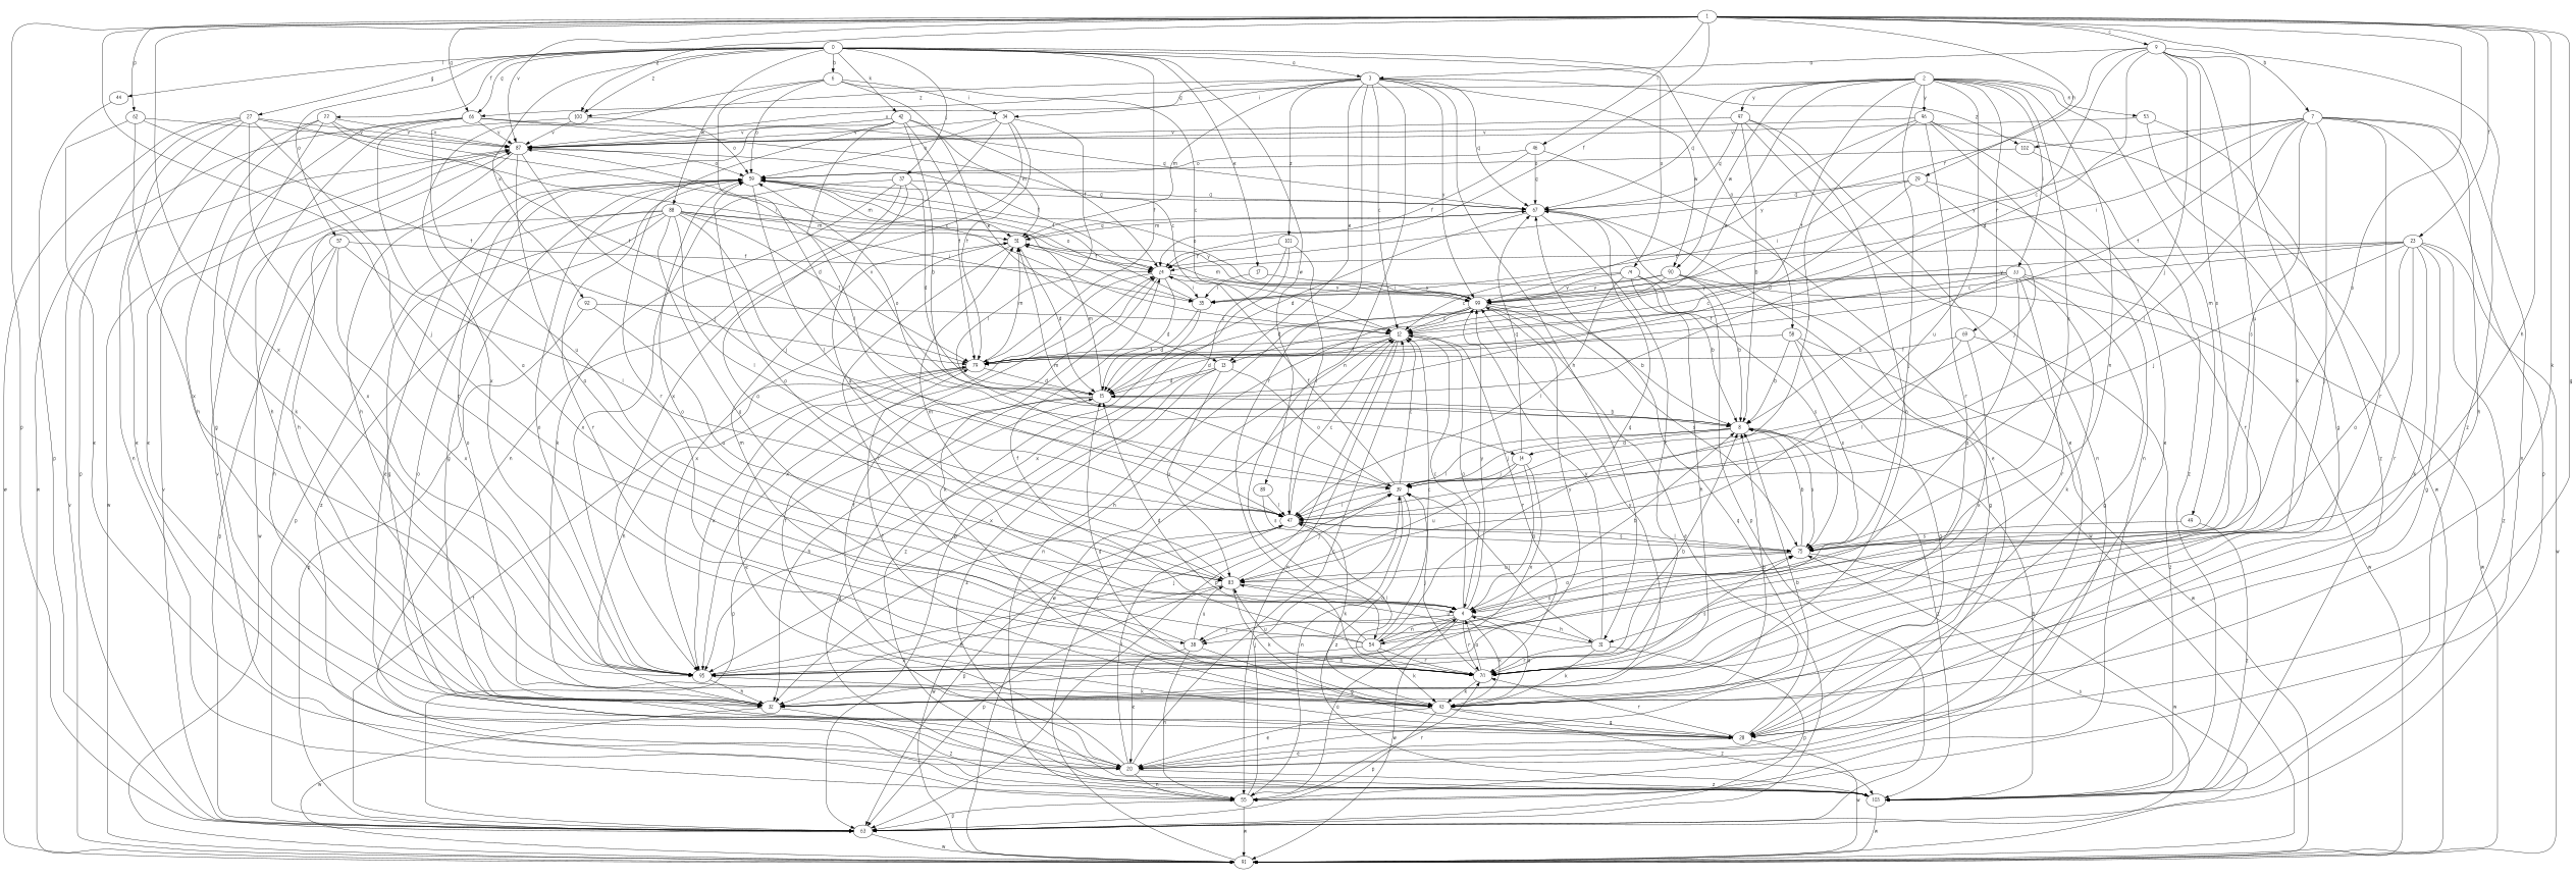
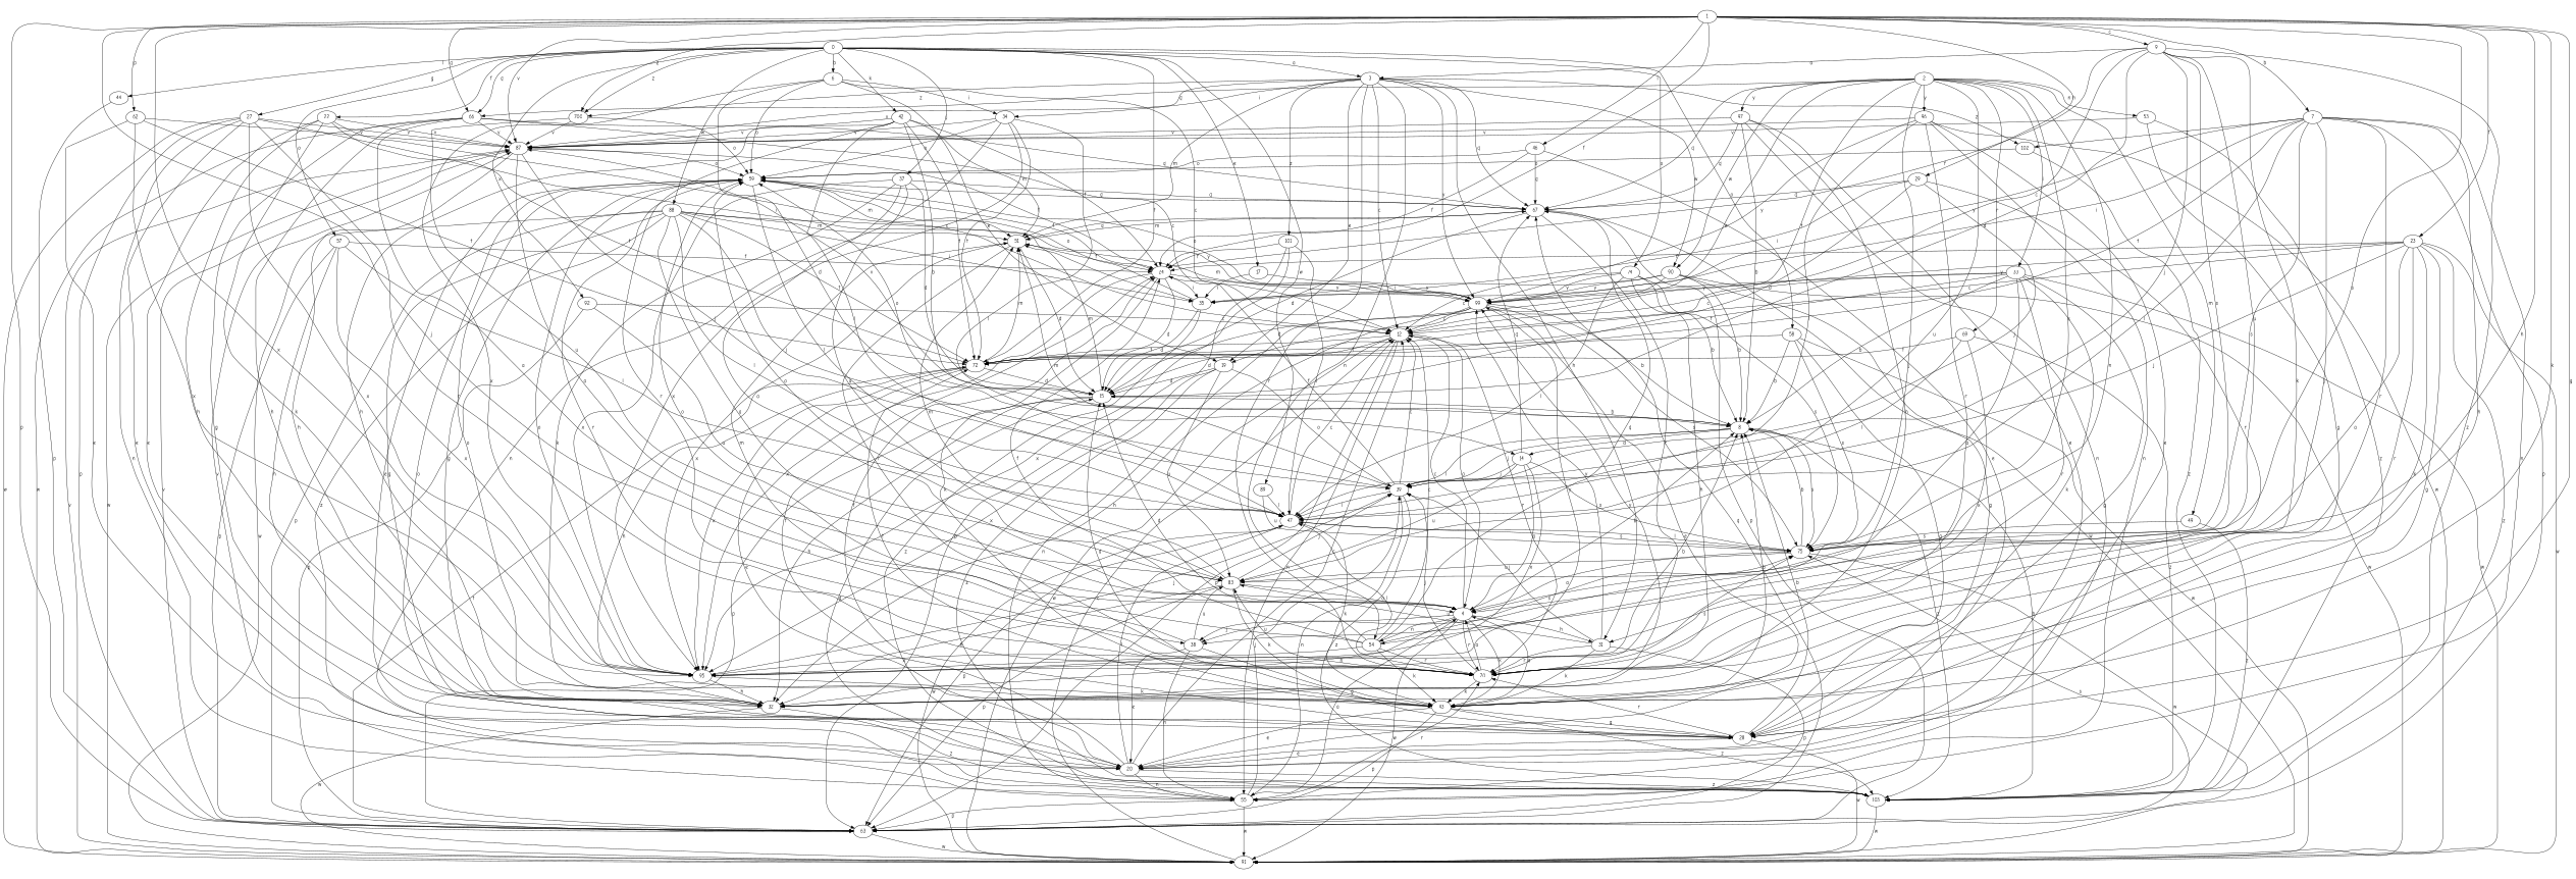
  strict digraph {
    fontname="Comic Neue"
    node [fontname="Comic Neue"]
    edge [fontname="Comic Neue"]
    0
    3
    6
    17
    22
    27
    37
    42
    44
    57
    58
    66
    74
-   79
+   79 [label=72]
    88
    89
    92
-   100
+   100 [label=700]
    31
    87
-   19 [label=13]
+   19
    54
    67
    90
    12
    34
    51
    70
    99
    101
    102
    95
    14
    59
    35
    43
    32
    20
    63
    91
    55
    83
    4
    15
    24
    8
    47
    28
    75
    39
    103
    1
    7
    9
    23
    29
    38
    46
    62
    2
    33
    49
    53
    69
    96
    97
    0 -> 3 [label=a]
    0 -> 6 [label=b]
    0 -> 17 [label=e]
    0 -> 22 [label=f]
    0 -> 27 [label=g]
    0 -> 37 [label=j]
    0 -> 42 [label=k]
    0 -> 44 [label=l]
    0 -> 57 [label=o]
    0 -> 58 [label=o]
    0 -> 66 [label=q]
    0 -> 74 [label=s]
    0 -> 79 [label=t]
    0 -> 88 [label=w]
    0 -> 89 [label=w]
    0 -> 92 [label=x]
    0 -> 100 [label=z]
    3 -> 100 [label=z]
    3 -> 31 [label=h]
    3 -> 87 [label=v]
    3 -> 19 [label=e]
    3 -> 54 [label=n]
    3 -> 67 [label=q]
    3 -> 90 [label=w]
    3 -> 12 [label=c]
    3 -> 34 [label=i]
    3 -> 51 [label=m]
    3 -> 70 [label=r]
    3 -> 99 [label=y]
    3 -> 101 [label=z]
    3 -> 102 [label=z]
    6 -> 19 [label=e]
    6 -> 12 [label=c]
    6 -> 34 [label=i]
    6 -> 95 [label=x]
    6 -> 14 [label=d]
    6 -> 59 [label=o]
    17 -> 99 [label=y]
    17 -> 35 [label=i]
    22 -> 79 [label=t]
    22 -> 87 [label=v]
    22 -> 12 [label=c]
    22 -> 43 [label=k]
    22 -> 32 [label=h]
    22 -> 20 [label=e]
    27 -> 87 [label=v]
    27 -> 70 [label=r]
    27 -> 95 [label=x]
    27 -> 35 [label=i]
    27 -> 20 [label=e]
    27 -> 63 [label=p]
    27 -> 91 [label=w]
    27 -> 55 [label=n]
    37 -> 67 [label=q]
    37 -> 95 [label=x]
    37 -> 43 [label=k]
    37 -> 83 [label=u]
    37 -> 4 [label=a]
    37 -> 15 [label=d]
    42 -> 79 [label=t]
    42 -> 87 [label=v]
    42 -> 51 [label=m]
    42 -> 70 [label=r]
    42 -> 32 [label=h]
    42 -> 24 [label=f]
    42 -> 8 [label=b]
    42 -> 47 [label=l]
    44 -> 63 [label=p]
    57 -> 95 [label=x]
    57 -> 32 [label=h]
    57 -> 63 [label=p]
    57 -> 24 [label=f]
    57 -> 47 [label=l]
    58 -> 79 [label=t]
    58 -> 91 [label=w]
    58 -> 8 [label=b]
    58 -> 28 [label=g]
    58 -> 75 [label=s]
    66 -> 87 [label=v]
    66 -> 67 [label=q]
    66 -> 12 [label=c]
    66 -> 32 [label=h]
    66 -> 91 [label=w]
    66 -> 4 [label=a]
    66 -> 28 [label=g]
    74 -> 12 [label=c]
    74 -> 99 [label=y]
    74 -> 32 [label=h]
    74 -> 8 [label=b]
    74 -> 47 [label=l]
    74 -> 75 [label=s]
    79 -> 51 [label=m]
    79 -> 95 [label=x]
    79 -> 32 [label=h]
    79 -> 20 [label=e]
    79 -> 15 [label=d]
    88 -> 79 [label=t]
    88 -> 51 [label=m]
    88 -> 99 [label=y]
    88 -> 35 [label=i]
    88 -> 63 [label=p]
    88 -> 91 [label=w]
    88 -> 4 [label=a]
    88 -> 47 [label=l]
    88 -> 28 [label=g]
    88 -> 39 [label=j]
    88 -> 103 [label=z]
    89 -> 47 [label=l]
-   89 -> 75 [label=s]
+   89 -> 75 [label=u]
    92 -> 12 [label=c]
    92 -> 63 [label=p]
    92 -> 83 [label=u]
    100 -> 87 [label=v]
    100 -> 59 [label=o]
    100 -> 83 [label=u]
    31 -> 70 [label=r]
    31 -> 99 [label=y]
    31 -> 43 [label=k]
    31 -> 63 [label=p]
    31 -> 83 [label=u]
    31 -> 39 [label=j]
    87 -> 59 [label=o]
    87 -> 32 [label=h]
    87 -> 91 [label=w]
    87 -> 4 [label=a]
    87 -> 24 [label=f]
    87 -> 39 [label=j]
    19 -> 95 [label=x]
    19 -> 83 [label=u]
    19 -> 15 [label=d]
    19 -> 39 [label=o]
    19 -> 103 [label=z]
    54 -> 67 [label=q]
    54 -> 12 [label=c]
    54 -> 70 [label=r]
    54 -> 95 [label=x]
    54 -> 59 [label=o]
    54 -> 43 [label=k]
    54 -> 15 [label=d]
    54 -> 24 [label=f]
    54 -> 75 [label=s]
    67 -> 51 [label=m]
    67 -> 70 [label=r]
    67 -> 63 [label=p]
    67 -> 91 [label=w]
    67 -> 15 [label=d]
    90 -> 99 [label=y]
    90 -> 35 [label=i]
    90 -> 91 [label=w]
    90 -> 15 [label=d]
    90 -> 8 [label=b]
    90 -> 28 [label=g]
    12 -> 79 [label=t]
    12 -> 70 [label=r]
    12 -> 63 [label=p]
    12 -> 91 [label=w]
    12 -> 55 [label=n]
    12 -> 4 [label=a]
    12 -> 15 [label=d]
    34 -> 79 [label=t]
    34 -> 87 [label=v]
    34 -> 95 [label=x]
    34 -> 59 [label=o]
    34 -> 55 [label=n]
    34 -> 47 [label=l]
    51 -> 67 [label=q]
    51 -> 70 [label=r]
    51 -> 95 [label=x]
    51 -> 15 [label=d]
    51 -> 24 [label=f]
    70 -> 43 [label=k]
    70 -> 83 [label=u]
    70 -> 4 [label=a]
    70 -> 47 [label=l]
    70 -> 75 [label=s]
    70 -> 39 [label=j]
    99 -> 12 [label=c]
    99 -> 51 [label=m]
    99 -> 59 [label=o]
    99 -> 32 [label=h]
    99 -> 20 [label=e]
    99 -> 55 [label=n]
    99 -> 8 [label=b]
    99 -> 75 [label=s]
    101 -> 95 [label=x]
    101 -> 63 [label=p]
    101 -> 24 [label=f]
    101 -> 47 [label=l]
    102 -> 59 [label=o]
    102 -> 103 [label=z]
    95 -> 99 [label=y]
    95 -> 59 [label=o]
    95 -> 43 [label=k]
    95 -> 32 [label=h]
    95 -> 8 [label=b]
    95 -> 39 [label=j]
    14 -> 67 [label=q]
    14 -> 95 [label=x]
    14 -> 83 [label=u]
    14 -> 4 [label=a]
+   14 -> 75 [label=s]
    14 -> 39 [label=j]
    59 -> 67 [label=q]
    59 -> 51 [label=m]
    59 -> 70 [label=r]
    59 -> 20 [label=e]
    59 -> 24 [label=f]
    59 -> 47 [label=l]
    59 -> 28 [label=g]
    35 -> 59 [label=o]
    35 -> 15 [label=d]
    35 -> 103 [label=z]
    43 -> 79 [label=t]
    43 -> 20 [label=e]
    43 -> 63 [label=p]
    43 -> 4 [label=a]
    43 -> 15 [label=d]
    43 -> 8 [label=b]
    43 -> 28 [label=g]
    43 -> 103 [label=z]
    32 -> 99 [label=y]
    32 -> 59 [label=o]
    32 -> 91 [label=w]
    32 -> 103 [label=z]
    20 -> 12 [label=c]
    20 -> 59 [label=o]
    20 -> 55 [label=n]
    20 -> 24 [label=f]
    20 -> 47 [label=l]
    20 -> 103 [label=z]
    63 -> 79 [label=t]
    63 -> 87 [label=v]
    63 -> 67 [label=q]
    63 -> 91 [label=w]
    63 -> 75 [label=s]
    91 -> 87 [label=v]
    91 -> 12 [label=c]
    55 -> 87 [label=v]
    55 -> 70 [label=r]
    55 -> 63 [label=p]
    55 -> 91 [label=w]
    55 -> 4 [label=a]
    55 -> 39 [label=j]
    83 -> 51 [label=m]
    83 -> 59 [label=o]
    83 -> 43 [label=k]
    83 -> 32 [label=h]
    83 -> 63 [label=p]
    83 -> 4 [label=a]
    83 -> 39 [label=j]
    4 -> 31 [label=h]
    4 -> 54 [label=n]
    4 -> 12 [label=c]
    4 -> 70 [label=r]
-   4 -> 99 [label=y]
    4 -> 43 [label=k]
    4 -> 32 [label=h]
    4 -> 91 [label=w]
    4 -> 8 [label=b]
    4 -> 38 [label=j]
    15 -> 87 [label=v]
    15 -> 51 [label=m]
    15 -> 32 [label=h]
    15 -> 63 [label=p]
    15 -> 8 [label=b]
    24 -> 99 [label=y]
    24 -> 95 [label=x]
    24 -> 35 [label=i]
    24 -> 43 [label=k]
    24 -> 15 [label=d]
    8 -> 14 [label=d]
    8 -> 59 [label=o]
    8 -> 47 [label=l]
    8 -> 75 [label=s]
    8 -> 39 [label=j]
    8 -> 103 [label=z]
    47 -> 12 [label=c]
    47 -> 43 [label=k]
    47 -> 63 [label=p]
    47 -> 91 [label=w]
    47 -> 75 [label=s]
    28 -> 70 [label=r]
    28 -> 20 [label=e]
    28 -> 91 [label=w]
    28 -> 24 [label=f]
    28 -> 8 [label=b]
    75 -> 91 [label=w]
    75 -> 83 [label=u]
    75 -> 4 [label=a]
    75 -> 8 [label=b]
    75 -> 47 [label=l]
    39 -> 12 [label=c]
    39 -> 51 [label=m]
    39 -> 55 [label=n]
    39 -> 24 [label=f]
    39 -> 47 [label=l]
    39 -> 103 [label=z]
    103 -> 91 [label=w]
    103 -> 15 [label=d]
    103 -> 8 [label=b]
    1 -> 66 [label=q]
    1 -> 100 [label=z]
    1 -> 31 [label=h]
    1 -> 87 [label=v]
    1 -> 95 [label=x]
    1 -> 43 [label=k]
    1 -> 63 [label=p]
    1 -> 24 [label=f]
    1 -> 28 [label=g]
    1 -> 75 [label=s]
    1 -> 7 [label=b]
    1 -> 9 [label=c]
    1 -> 23 [label=f]
    1 -> 29 [label=h]
    1 -> 38 [label=j]
    1 -> 46 [label=l]
    1 -> 62 [label=p]
    7 -> 79 [label=t]
    7 -> 70 [label=r]
    7 -> 99 [label=y]
    7 -> 102 [label=z]
    7 -> 35 [label=i]
    7 -> 32 [label=h]
    7 -> 63 [label=p]
    7 -> 55 [label=n]
    7 -> 47 [label=l]
    7 -> 75 [label=s]
    7 -> 38 [label=j]
    9 -> 3 [label=a]
    9 -> 12 [label=c]
    9 -> 43 [label=k]
    9 -> 83 [label=u]
    9 -> 15 [label=d]
    9 -> 24 [label=f]
    9 -> 75 [label=s]
    9 -> 39 [label=j]
    9 -> 103 [label=z]
    23 -> 12 [label=c]
    23 -> 70 [label=r]
    23 -> 99 [label=y]
    23 -> 43 [label=k]
    23 -> 91 [label=w]
    23 -> 4 [label=a]
    23 -> 24 [label=f]
    23 -> 28 [label=g]
    23 -> 39 [label=j]
    23 -> 103 [label=z]
    29 -> 67 [label=q]
    29 -> 70 [label=r]
    29 -> 35 [label=i]
    29 -> 15 [label=d]
    29 -> 39 [label=j]
    38 -> 51 [label=m]
    38 -> 20 [label=e]
    38 -> 55 [label=n]
    38 -> 83 [label=u]
    38 -> 28 [label=g]
    46 -> 67 [label=q]
    46 -> 59 [label=o]
    46 -> 20 [label=e]
    46 -> 24 [label=f]
    62 -> 79 [label=t]
    62 -> 87 [label=v]
    62 -> 95 [label=x]
    62 -> 20 [label=e]
    2 -> 66 [label=q]
    2 -> 79 [label=t]
    2 -> 19 [label=e]
    2 -> 54 [label=n]
    2 -> 67 [label=q]
    2 -> 90 [label=w]
    2 -> 83 [label=u]
    2 -> 75 [label=s]
    2 -> 38 [label=j]
    2 -> 33 [label=i]
    2 -> 49 [label=m]
    2 -> 53 [label=n]
    2 -> 69 [label=r]
    2 -> 96 [label=y]
    2 -> 97 [label=y]
    33 -> 79 [label=t]
    33 -> 12 [label=c]
    33 -> 70 [label=r]
    33 -> 99 [label=y]
    33 -> 43 [label=k]
    33 -> 91 [label=w]
    33 -> 4 [label=a]
    33 -> 8 [label=b]
    33 -> 28 [label=g]
    49 -> 75 [label=s]
    49 -> 103 [label=z]
    53 -> 87 [label=v]
    53 -> 28 [label=g]
    53 -> 103 [label=z]
    69 -> 79 [label=t]
    69 -> 95 [label=x]
    69 -> 47 [label=l]
    69 -> 103 [label=z]
    96 -> 87 [label=v]
    96 -> 70 [label=r]
    96 -> 99 [label=y]
    96 -> 20 [label=e]
    96 -> 91 [label=w]
    96 -> 55 [label=n]
    96 -> 47 [label=l]
    97 -> 87 [label=v]
    97 -> 67 [label=q]
    97 -> 32 [label=h]
    97 -> 20 [label=e]
    97 -> 55 [label=n]
    97 -> 8 [label=b]
  }
